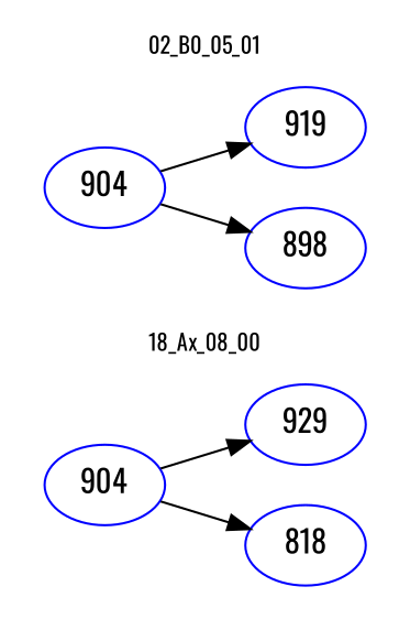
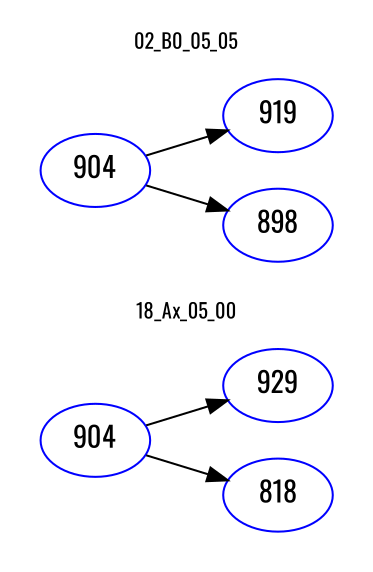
  digraph {
    fontname=Oswald
    rankdir=LR
    node [color=blue fontname=Oswald]
    edge [color=black fontname=Oswald]
    n1 [label=904]
    n2 [label=818]
    n3 [label=929]
    n4 [label=904]
    n5 [label=898]
    n6 [label=919]
    subgraph cluster_1 {
      color=white
      fontsize=10
-     label="18_Ax_08_00"
+     label="18_Ax_05_00"
      n1
      n2
      n3
    }
    subgraph cluster_2 {
      color=white
      fontsize=10
-     label="02_B0_05_01"
+     label="02_B0_05_05"
      n4
      n5
      n6
    }
    n1 -> n2
    n1 -> n3
    n4 -> n5
    n4 -> n6
  }
